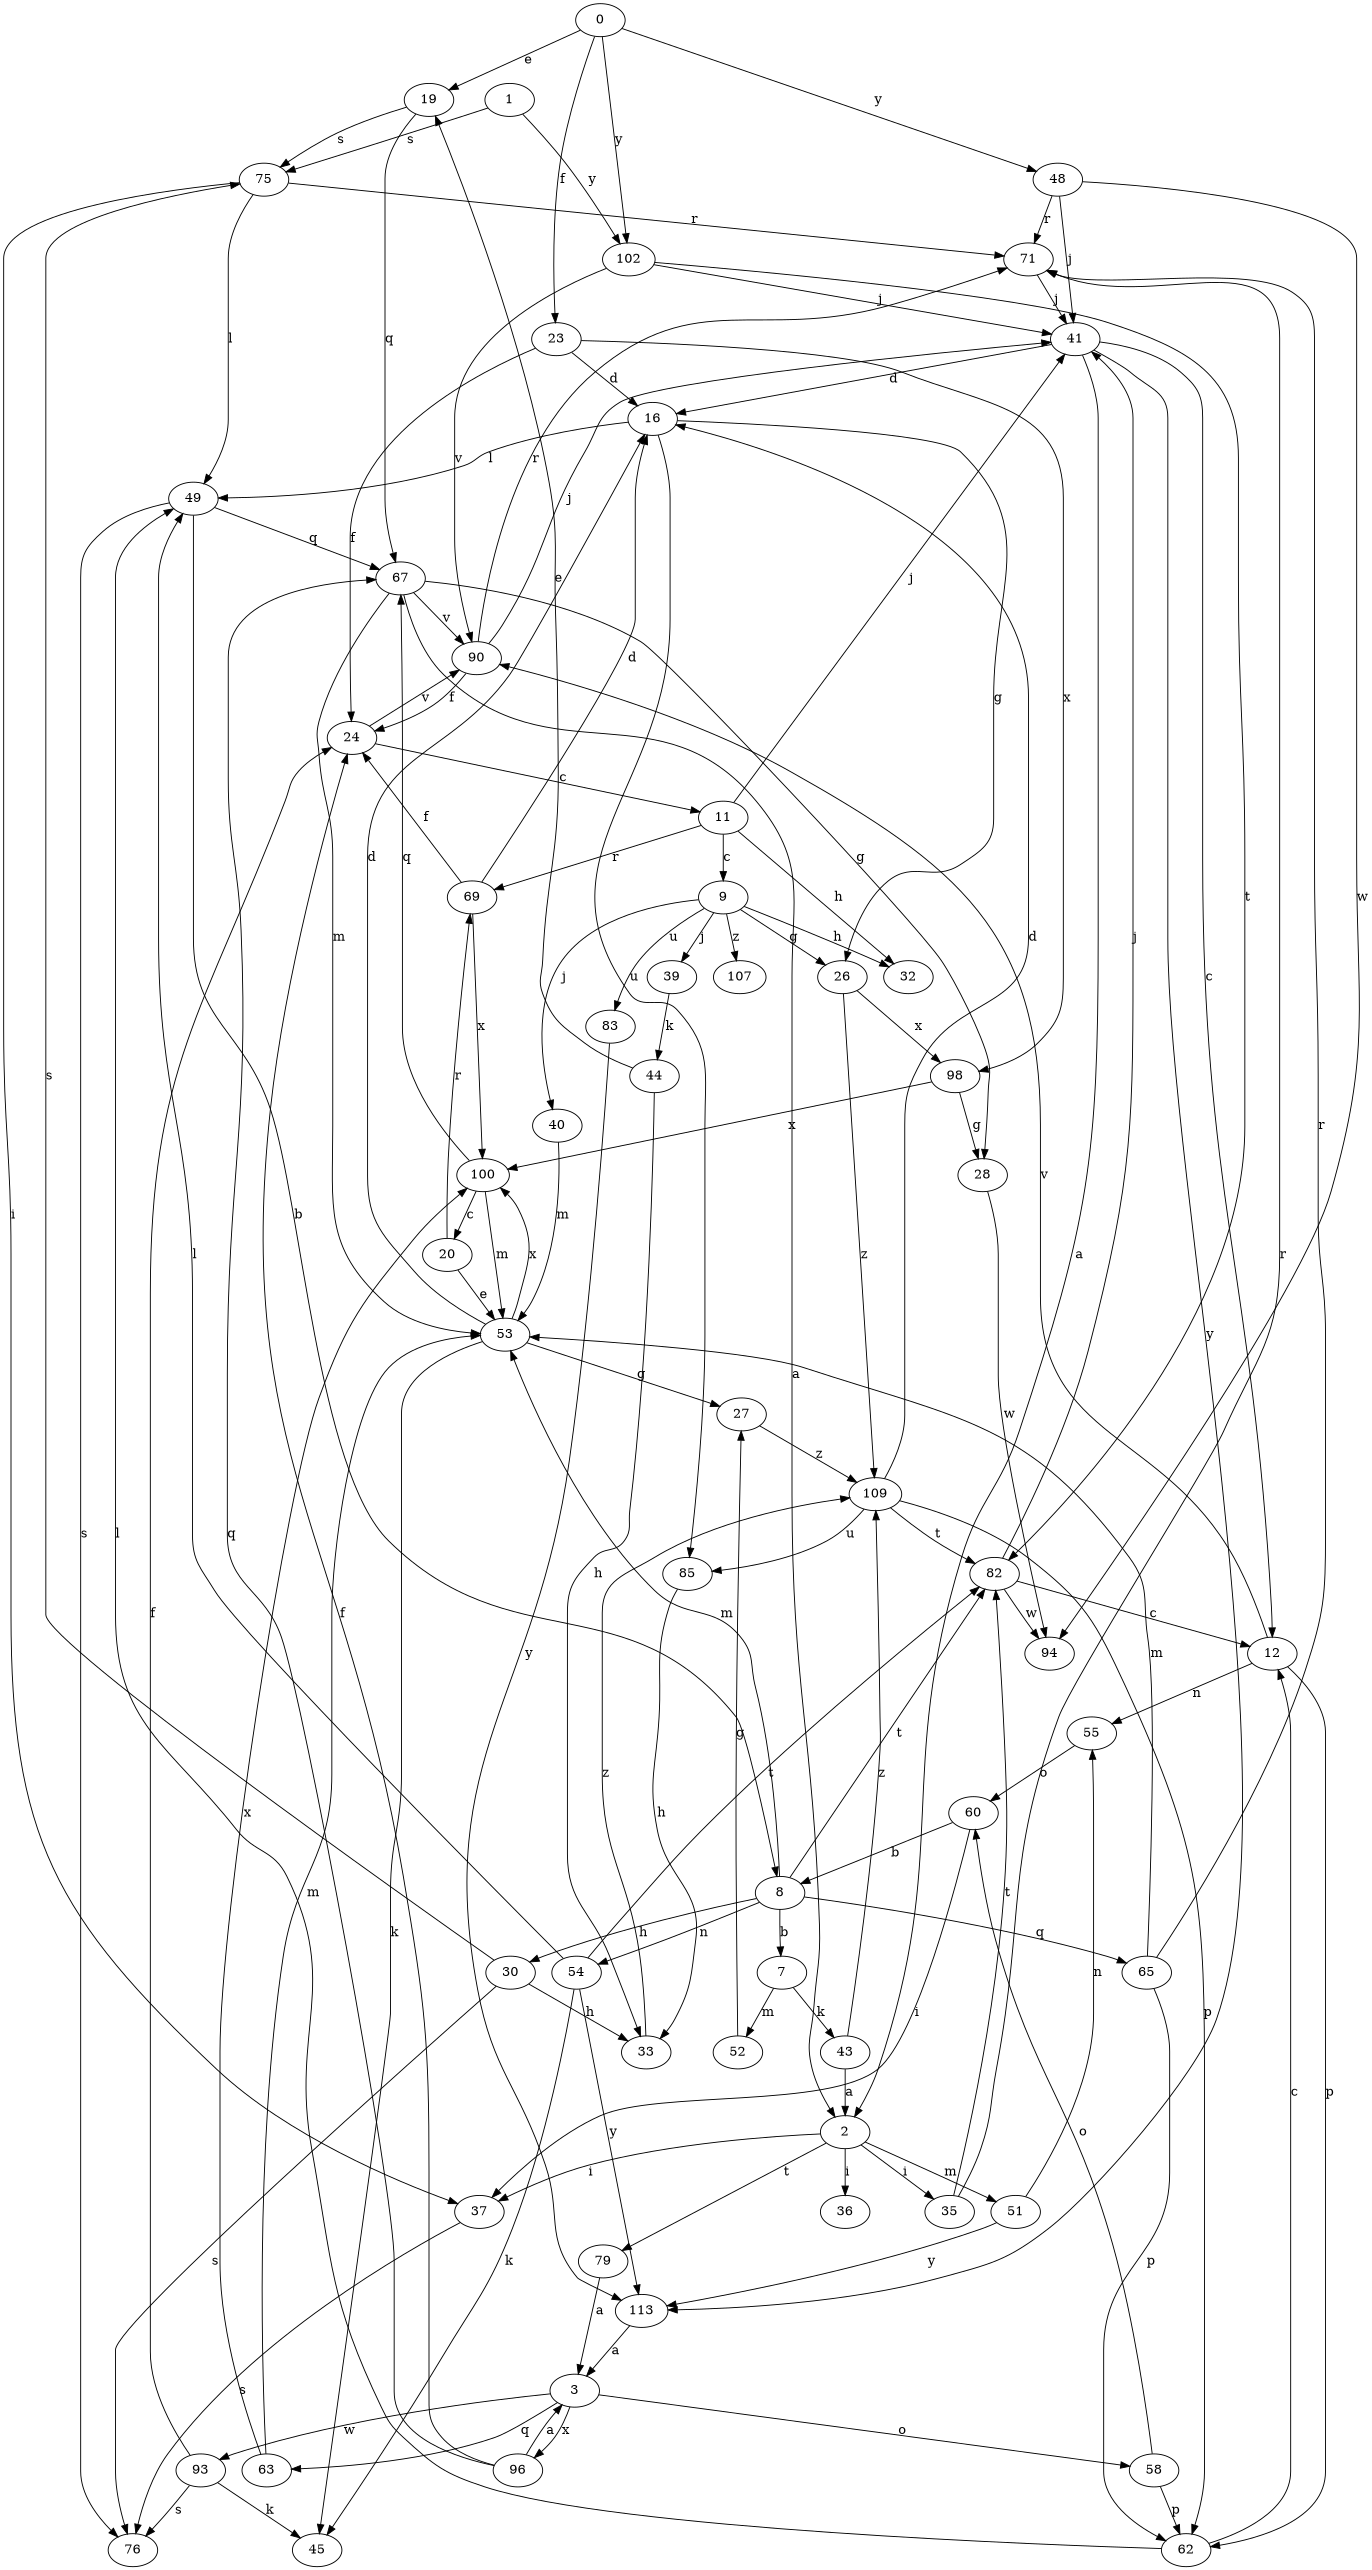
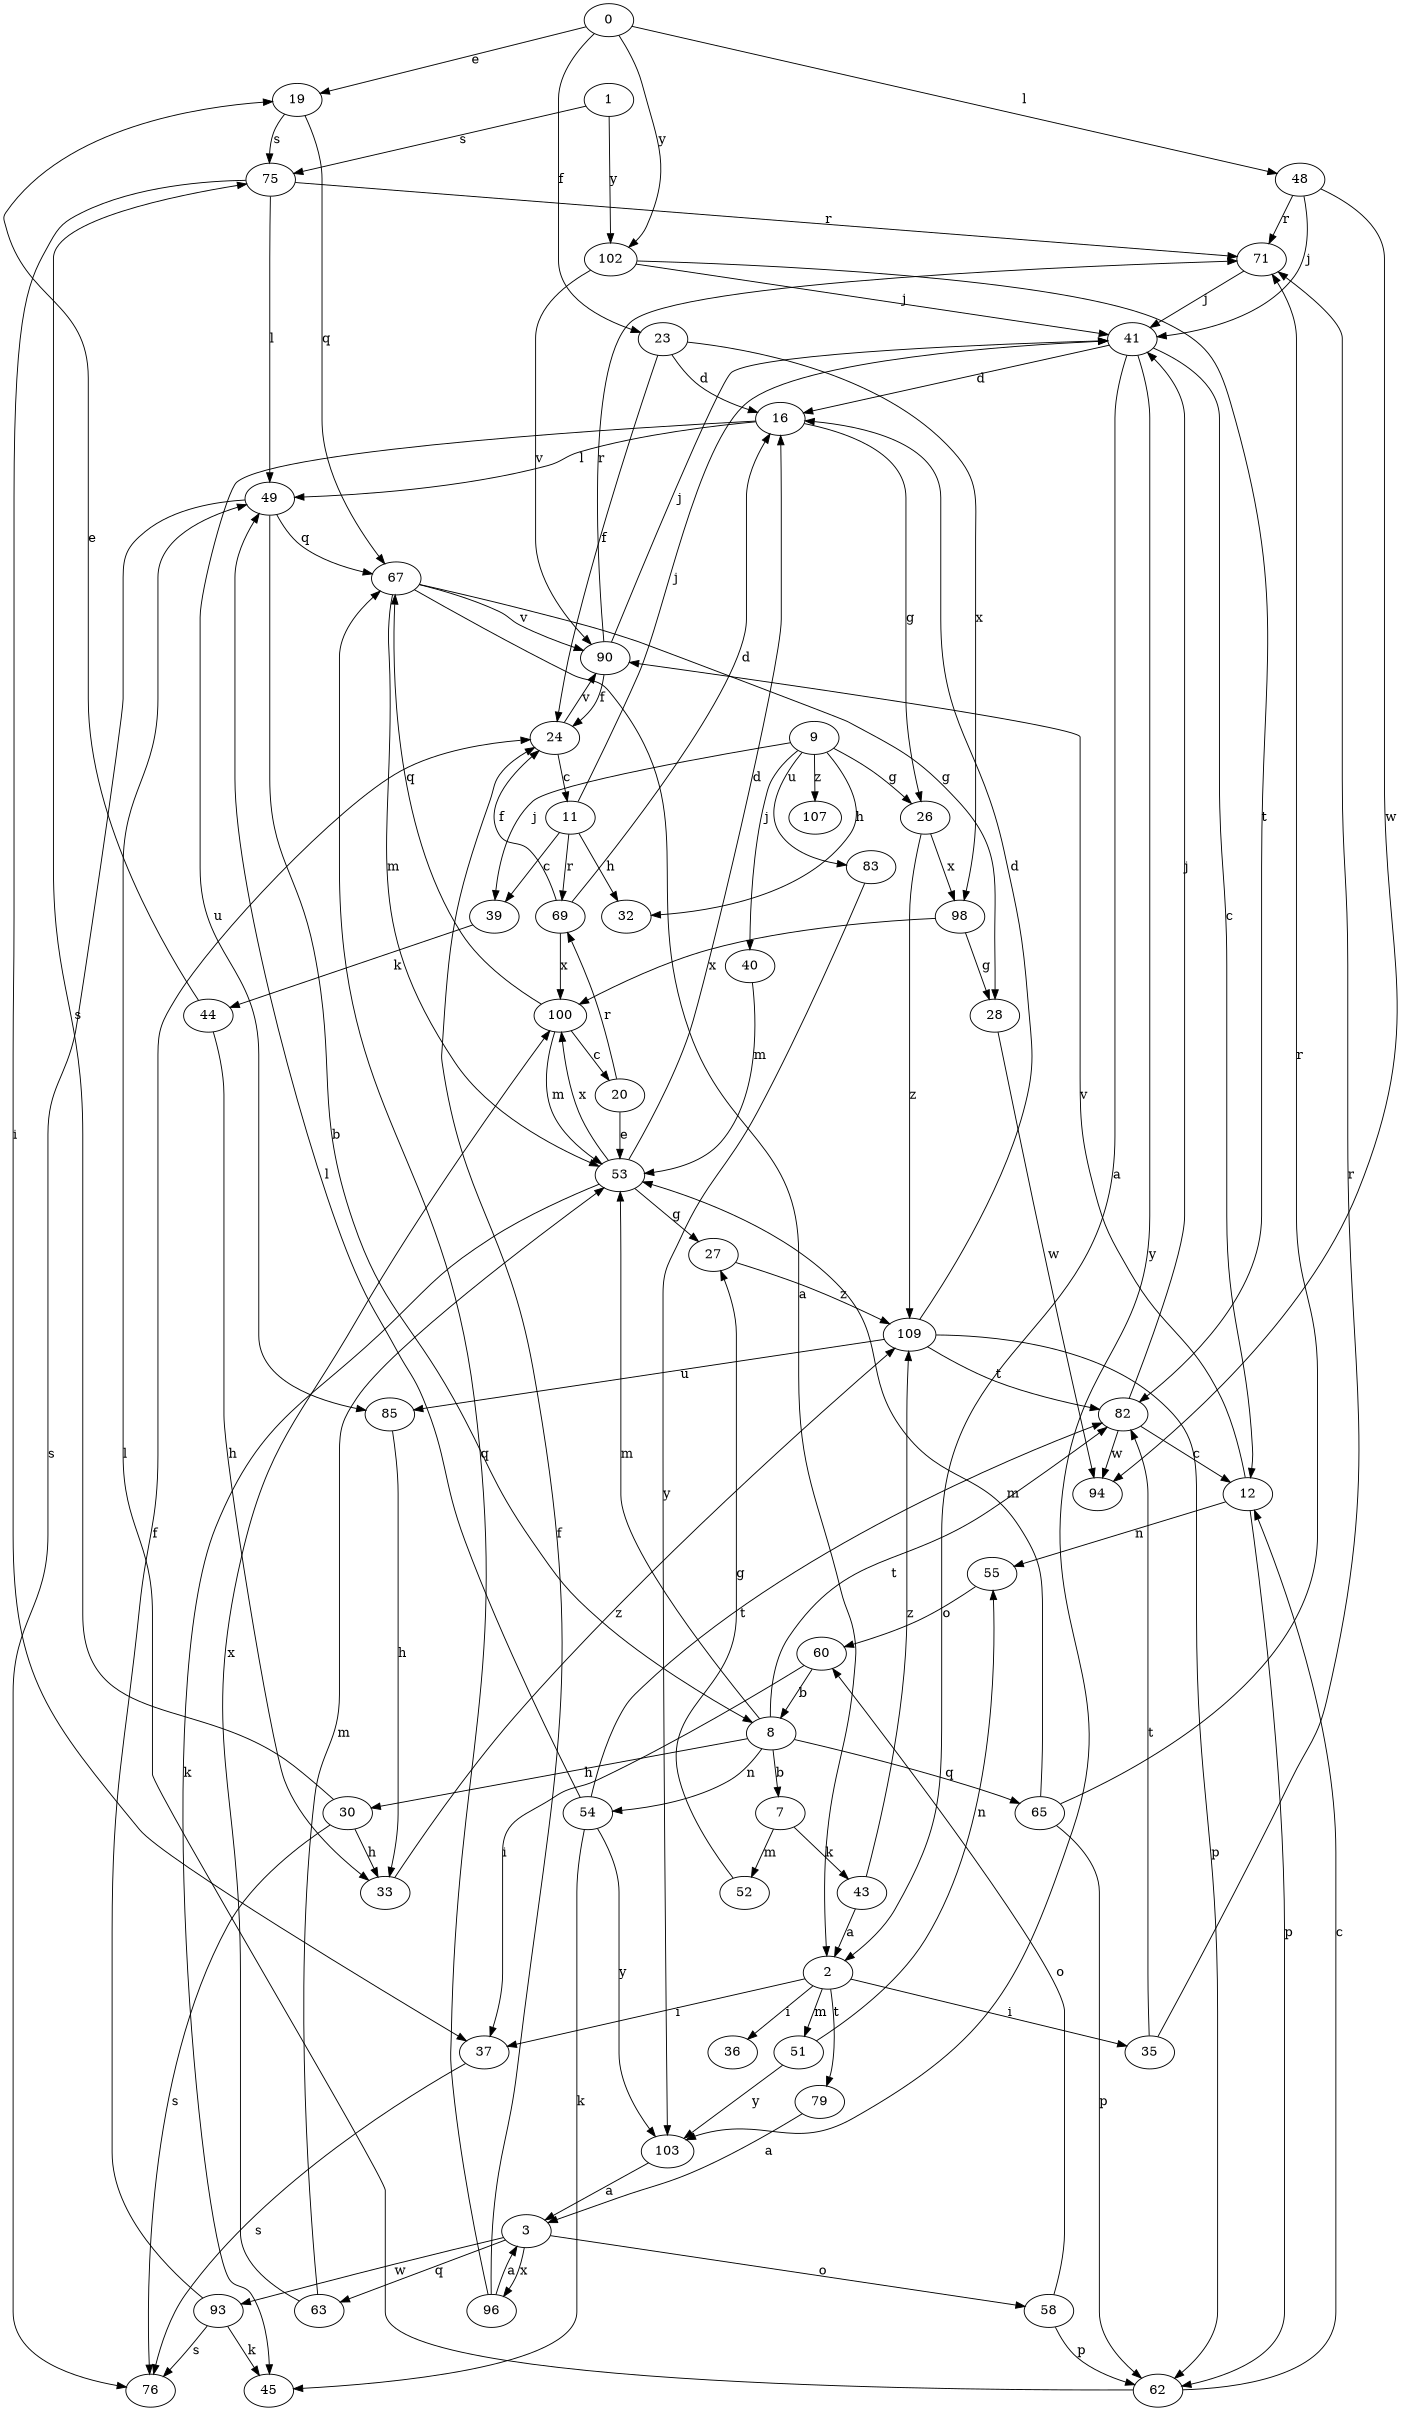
  strict digraph {
    0
    19
    23
    48
    102
    75
    67
    16
    24
    98
    41
    94
    71
    82
    90
    1
    37
    49
    2
    35
    36
    51
    79
    76
    55
-   103 [label=113]
+   103
    3
    58
    63
    93
    96
    62
    60
    53
    100
    45
    7
    43
    52
    109
    27
    8
    30
    54
    65
    33
    12
    9
    26
    32
    39
    40
    83
    107
    44
    11
    69
    85
    28
    20
    0 -> 19 [label=e]
    0 -> 23 [label=f]
-   0 -> 48 [label=y]
+   0 -> 48 [label=l]
    0 -> 102 [label=y]
    19 -> 75 [label=s]
    19 -> 67 [label=q]
    23 -> 16 [label=d]
    23 -> 24 [label=f]
    23 -> 98 [label=x]
    48 -> 41 [label=j]
    48 -> 94 [label=w]
    48 -> 71 [label=r]
    102 -> 41 [label=j]
    102 -> 82 [label=t]
    102 -> 90 [label=v]
    75 -> 71 [label=r]
    75 -> 37 [label=i]
    75 -> 49 [label=l]
    67 -> 90 [label=v]
    67 -> 2 [label=a]
    67 -> 53 [label=m]
    67 -> 28 [label=g]
    16 -> 49 [label=l]
    16 -> 26 [label=g]
    16 -> 85 [label=u]
    24 -> 90 [label=v]
    24 -> 11 [label=c]
    98 -> 100 [label=x]
    98 -> 28 [label=g]
    41 -> 16 [label=d]
    41 -> 2 [label=a]
    41 -> 103 [label=y]
    41 -> 12 [label=c]
    71 -> 41 [label=j]
    82 -> 41 [label=j]
    82 -> 94 [label=w]
    82 -> 12 [label=c]
    90 -> 24 [label=f]
    90 -> 41 [label=j]
    90 -> 71 [label=r]
    1 -> 102 [label=y]
    1 -> 75 [label=s]
    37 -> 76 [label=s]
    49 -> 67 [label=q]
    49 -> 76 [label=s]
    49 -> 8 [label=b]
    2 -> 37 [label=i]
    2 -> 35 [label=i]
    2 -> 36 [label=i]
    2 -> 51 [label=m]
    2 -> 79 [label=t]
    35 -> 71 [label=r]
    35 -> 82 [label=t]
    51 -> 55 [label=n]
    51 -> 103 [label=y]
    79 -> 3 [label=a]
    55 -> 60 [label=o]
    103 -> 3 [label=a]
    3 -> 58 [label=o]
    3 -> 63 [label=q]
    3 -> 93 [label=w]
    3 -> 96 [label=x]
    58 -> 62 [label=p]
    58 -> 60 [label=o]
    63 -> 53 [label=m]
    63 -> 100 [label=x]
    93 -> 24 [label=f]
    93 -> 76 [label=s]
    93 -> 45 [label=k]
    96 -> 67 [label=q]
    96 -> 24 [label=f]
    96 -> 3 [label=a]
    62 -> 49 [label=l]
    62 -> 12 [label=c]
    60 -> 37 [label=i]
    60 -> 8 [label=b]
    53 -> 16 [label=d]
    53 -> 100 [label=x]
    53 -> 45 [label=k]
    53 -> 27 [label=g]
    100 -> 67 [label=q]
    100 -> 53 [label=m]
    100 -> 20 [label=c]
    7 -> 43 [label=k]
    7 -> 52 [label=m]
    43 -> 2 [label=a]
    43 -> 109 [label=z]
    52 -> 27 [label=g]
    109 -> 16 [label=d]
    109 -> 82 [label=t]
    109 -> 62 [label=p]
    109 -> 85 [label=u]
    27 -> 109 [label=z]
    8 -> 82 [label=t]
    8 -> 53 [label=m]
    8 -> 7 [label=b]
    8 -> 30 [label=h]
    8 -> 54 [label=n]
    8 -> 65 [label=q]
    30 -> 75 [label=s]
    30 -> 76 [label=s]
    30 -> 33 [label=h]
    54 -> 82 [label=t]
    54 -> 49 [label=l]
    54 -> 103 [label=y]
    54 -> 45 [label=k]
    65 -> 71 [label=r]
    65 -> 62 [label=p]
    65 -> 53 [label=m]
    33 -> 109 [label=z]
    12 -> 90 [label=v]
    12 -> 55 [label=n]
    12 -> 62 [label=p]
    9 -> 26 [label=g]
    9 -> 32 [label=h]
    9 -> 39 [label=j]
    9 -> 40 [label=j]
    9 -> 83 [label=u]
    9 -> 107 [label=z]
    26 -> 98 [label=x]
    26 -> 109 [label=z]
    39 -> 44 [label=k]
    40 -> 53 [label=m]
    83 -> 103 [label=y]
    44 -> 19 [label=e]
    44 -> 33 [label=h]
    11 -> 41 [label=j]
-   11 -> 9 [label=c]
+   11 -> 39 [label=c]
    11 -> 32 [label=h]
    11 -> 69 [label=r]
    69 -> 16 [label=d]
    69 -> 24 [label=f]
    69 -> 100 [label=x]
    85 -> 33 [label=h]
    28 -> 94 [label=w]
    20 -> 53 [label=e]
    20 -> 69 [label=r]
  }
